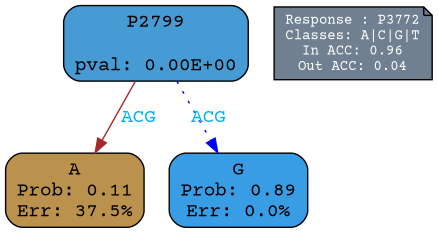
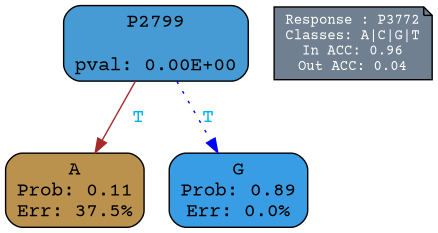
  digraph {
    fontname="Courier Prime"
    ranksep=equally
    splines=polylines
    node [color=black fontname="Courier Prime" shape=box style="filled, rounded"]
    edge [fontcolor=deepskyblue2 fontname="Courier Prime"]
    n1 [fillcolor="#bb914e" label="A\nProb: 0.11\nErr: 37.5%"]
    n2 [fillcolor="#399de5" label="G\nProb: 0.89\nErr: 0.0%"]
    n3 [align=left fillcolor=slategray fontcolor=white fontsize=10 label="Response : P3772\nClasses: A|C|G|T\nIn ACC: 0.96\nOut ACC: 0.04\n" shape=note style=filled]
    n4 [fillcolor="#479bd4" label="P2799\n\npval: 0.00E+00"]
    subgraph sub_1 {
      rank=same
      n1
      n2
    }
    subgraph sub_2 {
      rank=same
      n3
      n4
    }
-   n4 -> n1 [color=brown label=ACG style=solid]
-   n4 -> n2 [color=blue label=ACG style=dotted]
+   n4 -> n1 [color=brown label=T style=solid]
+   n4 -> n2 [color=blue label=T style=dotted]
  }
